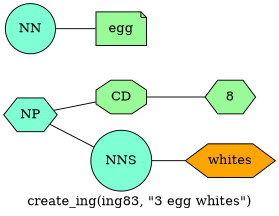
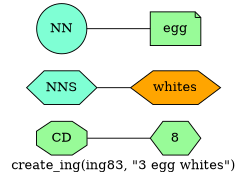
  graph {
    label="create_ing(ing83, \"3 egg whites\")"
    rankdir=LR
    node [fillcolor=aquamarine shape=hexagon style=filled]
-   n1 [label=NP]
    n2 [fillcolor=palegreen label=CD shape=octagon]
-   n3 [label=NNS shape=circle]
+   n3 [label=NNS]
    n4 [fillcolor=palegreen label=8]
    n5 [label=NN shape=circle]
    n6 [fillcolor=palegreen label=egg shape=note]
    n7 [fillcolor=orange label=whites]
-   n1 -- n2
-   n1 -- n3
    n2 -- n4
    n3 -- n7
    n5 -- n6
  }
